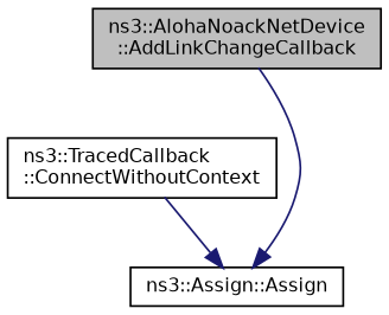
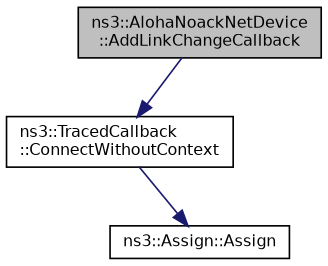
  digraph {
    rankdir=TB
    node [color=black fillcolor=white fontname=Helvetica fontsize=10 shape=record style=filled]
    edge [color=midnightblue fontname=Helvetica fontsize=10 labelfontname=Helvetica labelfontsize=10 style=solid]
    n1 [fillcolor=grey75 fontcolor=black height=0.2 label="ns3::AlohaNoackNetDevice\l::AddLinkChangeCallback" width=0.4]
    n2 [height=0.2 label="ns3::TracedCallback\l::ConnectWithoutContext" width=0.4]
    n3 [height=0.2 label="ns3::Assign::Assign" width=0.4]
-   n1 -> n3
+   n1 -> n2
    n2 -> n3
  }
